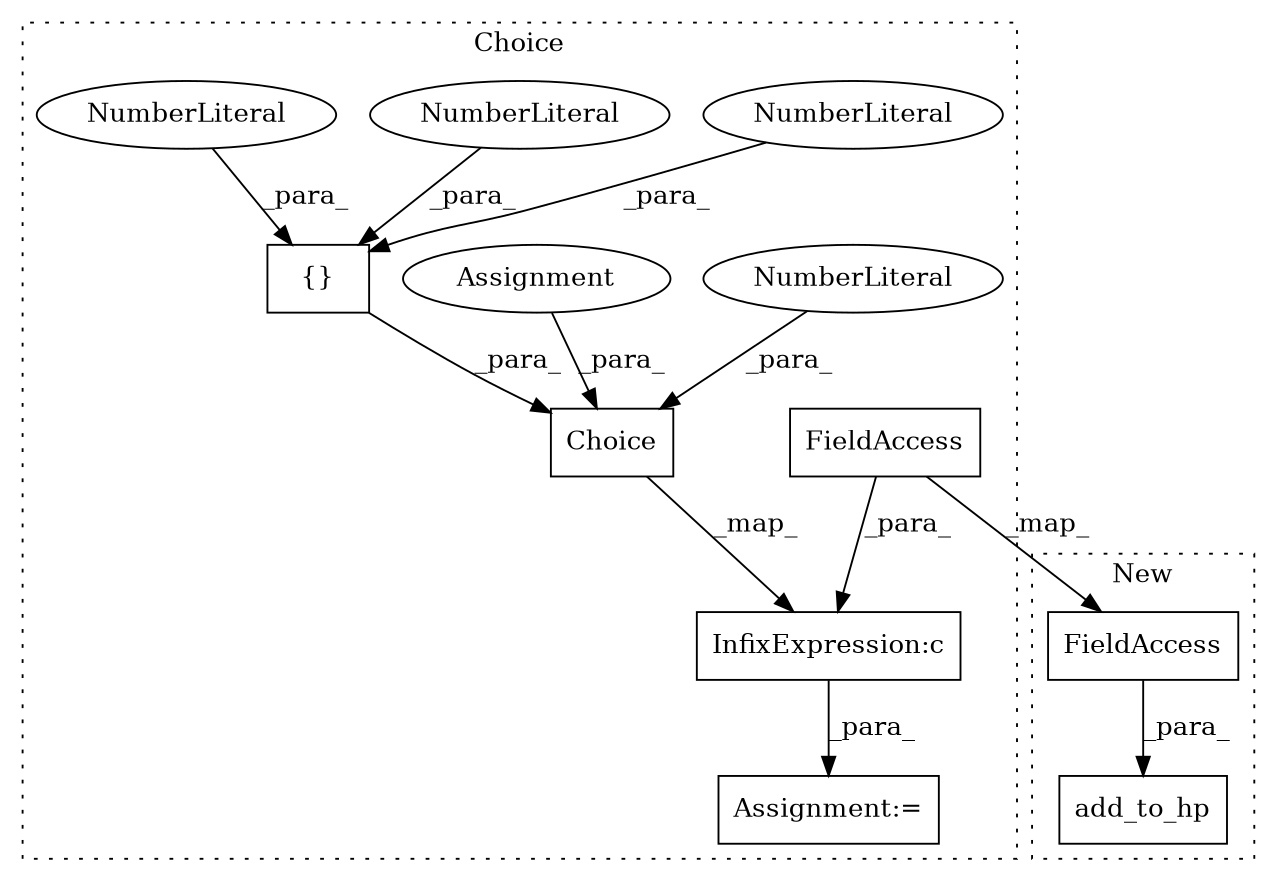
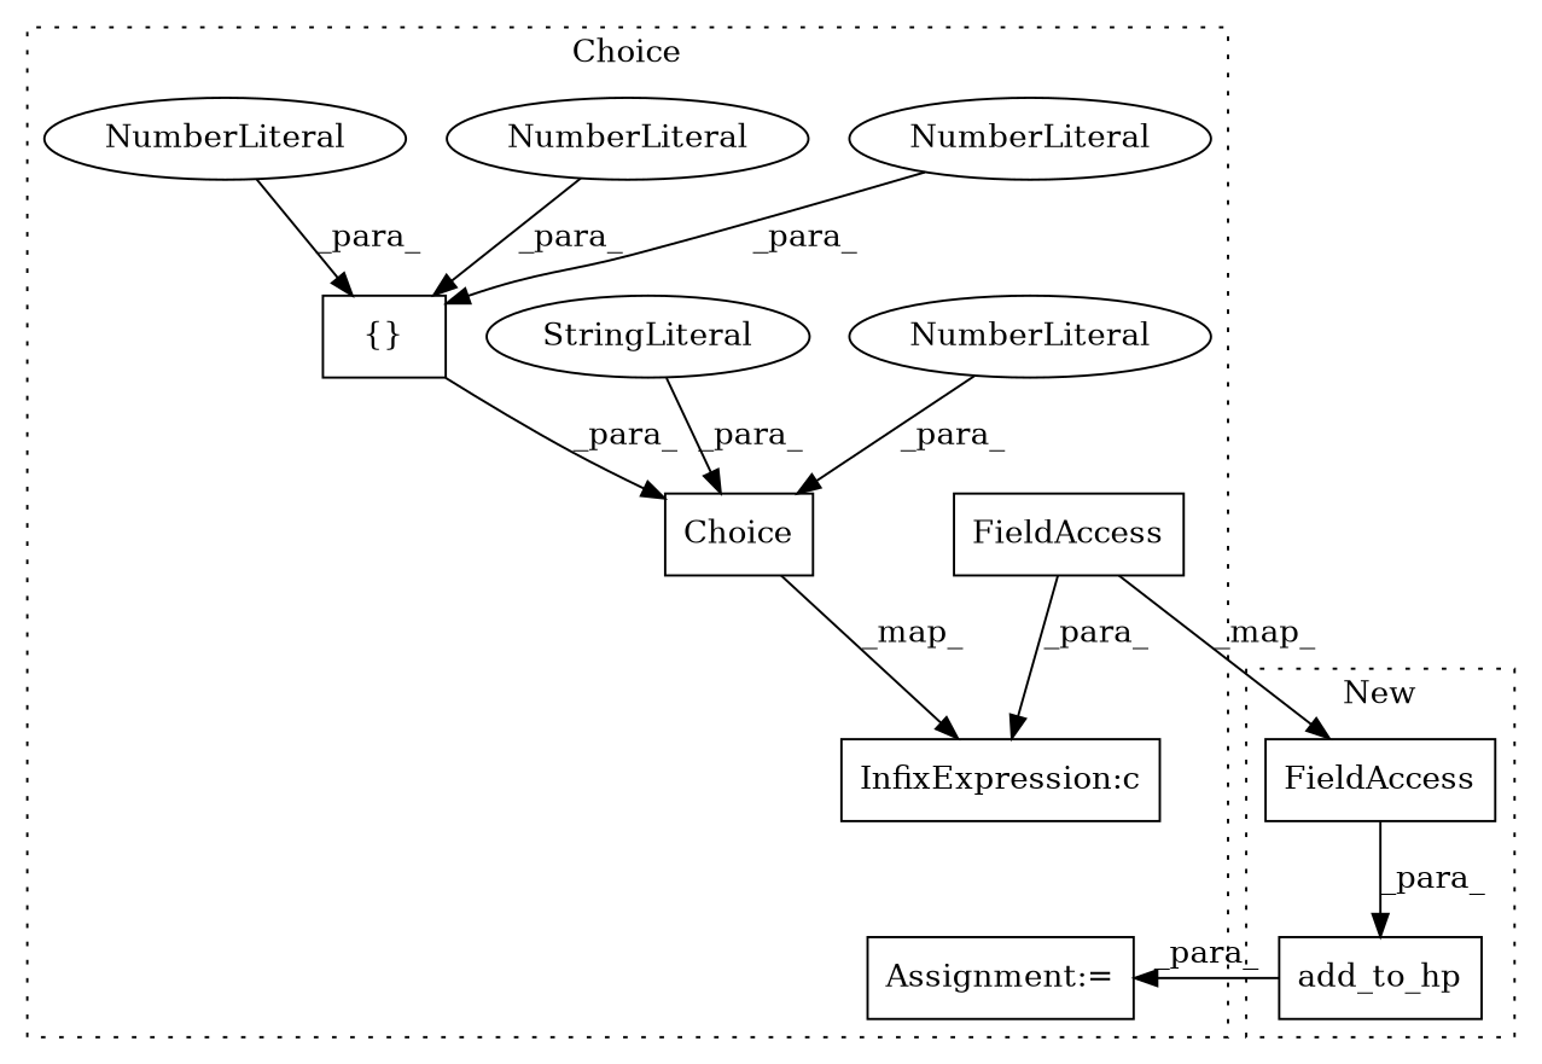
  digraph {
    node [a=34 l=1 shape=box]
    n1 [a=32 l="7,1" label=Choice s="7372,7410"]
    n2 [a=4 l="1,1" label="{}" s="7401,7407"]
    n3 [label=NumberLiteral s=7406 shape=ellipse]
    n4 [label=NumberLiteral s=7409 shape=ellipse]
    n5 [label=NumberLiteral s=7404 shape=ellipse]
-   n6 [a=45 l=12 label=Assignment s=7379 shape=ellipse]
+   n6 [a=45 l=12 label=StringLiteral s=7379 shape=ellipse]
    n7 [label=NumberLiteral s=7402 shape=ellipse]
    n8 [a=27 l=4 label="InfixExpression:c" s=7365]
    n9 [a=22 l=15 label=FieldAccess s=7350]
    n10 [a=7 label="Assignment:=" s=7348]
    n11 [a=32 l="10,1" label=add_to_hp s="8238,8266"]
    n12 [a=22 l=15 label=FieldAccess s=8248]
    subgraph cluster_1 {
      label=Choice
      style=dotted
      n1
      n2
      n3
      n4
      n5
      n6
      n7
      n8
      n9
      n10
    }
    subgraph cluster_2 {
      label=New
      style=dotted
      n11
      n12
    }
    n1 -> n8 [label=_map_]
    n2 -> n1 [label=_para_]
    n3 -> n2 [label=_para_]
    n4 -> n1 [label=_para_]
    n5 -> n2 [label=_para_]
    n6 -> n1 [label=_para_]
    n7 -> n2 [label=_para_]
-   n8 -> n10 [label=_para_]
+   n11 -> n10 [label=_para_]
    n9 -> n8 [label=_para_]
    n9 -> n12 [label=_map_]
    n12 -> n11 [label=_para_]
  }
